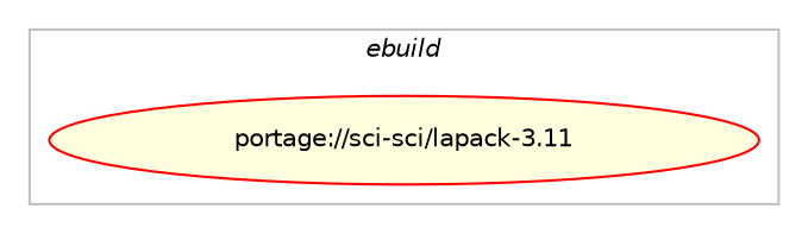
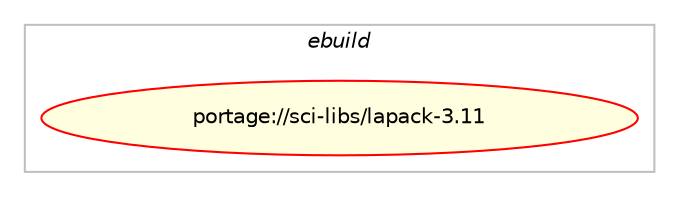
  digraph {
    compound=true
    concentrate=true
    fontname=Helvetica
    fontsize=10
    newrank=true
    rankdir=LR
    ranksep=1.5
-   n1 [color=red fontname=Helvetica fontsize=10 label="portage://sci-sci/lapack-3.11" width=4 style=filled fillcolor=lightyellow]
+   n1 [color=red fontname=Helvetica fontsize=10 label="portage://sci-libs/lapack-3.11" width=4 style=filled fillcolor=lightyellow]
    subgraph cluster_1 {
      color=gray
      label=<<i>ebuild</i>>
      n1
    }
    subgraph cluster_2 {
      color=gray
      label=<<i>dependencies</i>>
      subgraph cluster_3 {
        color=gray
        fillcolor="#eeeeee"
        label=<<i>compile</i>>
        style=filled
      }
      subgraph cluster_4 {
        color=gray
        fillcolor="#eeeeee"
        label=<<i>compile and run</i>>
        style=filled
      }
      subgraph cluster_5 {
        color=gray
        fillcolor="#eeeeee"
        label=<<i>run</i>>
        style=filled
      }
    }
    subgraph cluster_6 {
      color=gray
      label=<<i>candidates</i>>
      rank=same
    }
  }
